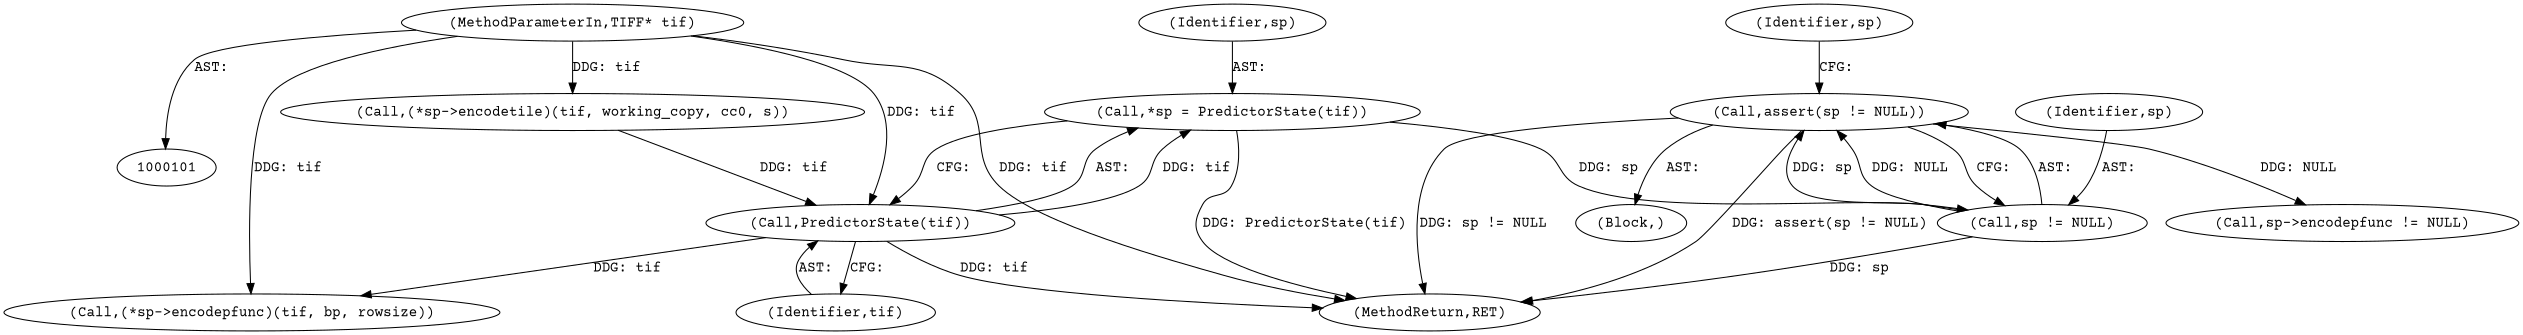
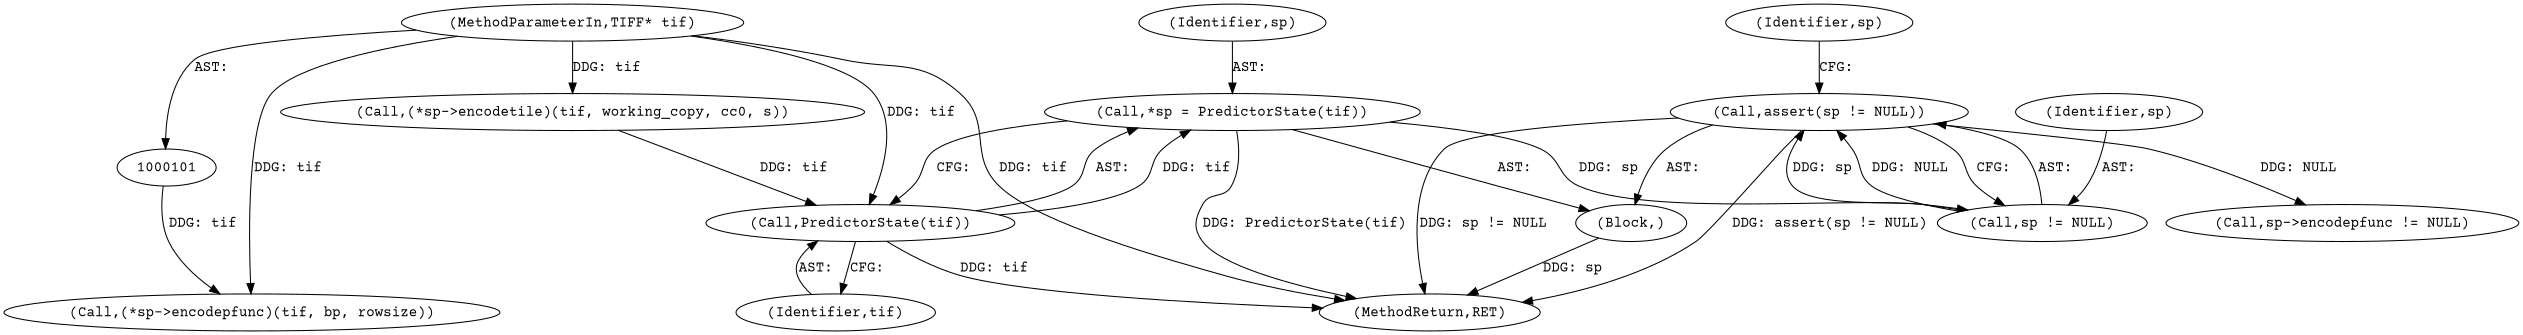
  digraph {
    fontname="Courier Prime"
    node [fontname="Courier Prime"]
    edge [fontname="Courier Prime"]
    n1 [label="(Call,assert(sp != NULL))"]
    n2 [label="(Call,sp != NULL)"]
    n3 [label="(MethodReturn,RET)"]
    n4 [label="(Block,)"]
    n5 [label="(Call,sp->encodepfunc != NULL)"]
    n6 [label="(Call,*sp = PredictorState(tif))"]
    n7 [label="(Call,PredictorState(tif))"]
    n8 [label="(Call,(*sp->encodepfunc)(tif, bp, rowsize))"]
    n9 [label="(Identifier,tif)"]
    n10 [label="(Call,(*sp->encodetile)(tif, working_copy, cc0, s))"]
    n11 [label="(MethodParameterIn,TIFF* tif)"]
    1000101
    n13 [label="(Identifier,sp)"]
    n14 [label="(Identifier,sp)"]
    n15 [label="(Identifier,sp)"]
    n1 -> n2 [label="CFG: "]
    n1 -> n3 [label="DDG: sp != NULL"]
    n1 -> n3 [label="DDG: assert(sp != NULL)"]
    n1 -> n4 [label="AST: "]
    n1 -> n5 [label="DDG: NULL"]
    n2 -> n1 [label="AST: "]
    n2 -> n1 [label="DDG: sp"]
    n2 -> n1 [label="DDG: NULL"]
-   n2 -> n3 [label="DDG: sp"]
+   n4 -> n3 [label="DDG: sp"]
    n6 -> n2 [label="DDG: sp"]
    n6 -> n3 [label="DDG: PredictorState(tif)"]
+   n6 -> n4 [label="AST: "]
    n6 -> n7 [label="CFG: "]
    n7 -> n3 [label="DDG: tif"]
    n7 -> n6 [label="AST: "]
    n7 -> n6 [label="DDG: tif"]
-   n7 -> n8 [label="DDG: tif"]
+   1000101 -> n8 [label="DDG: tif"]
    n7 -> n9 [label="CFG: "]
    n9 -> n7 [label="AST: "]
    n10 -> n7 [label="DDG: tif"]
    n11 -> n3 [label="DDG: tif"]
    n11 -> n7 [label="DDG: tif"]
    n11 -> n8 [label="DDG: tif"]
    n11 -> n10 [label="DDG: tif"]
    n11 -> 1000101 [label="AST: "]
    n13 -> n6 [label="AST: "]
    n14 -> n1 [label="CFG: "]
    n15 -> n2 [label="AST: "]
  }
